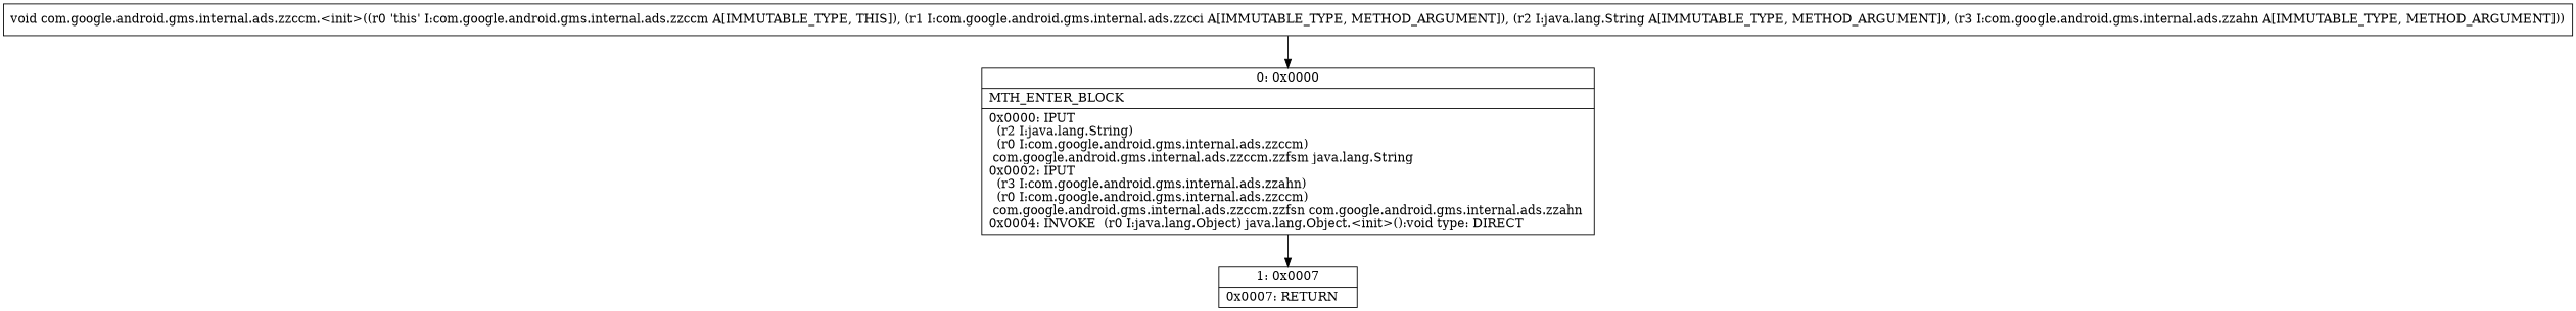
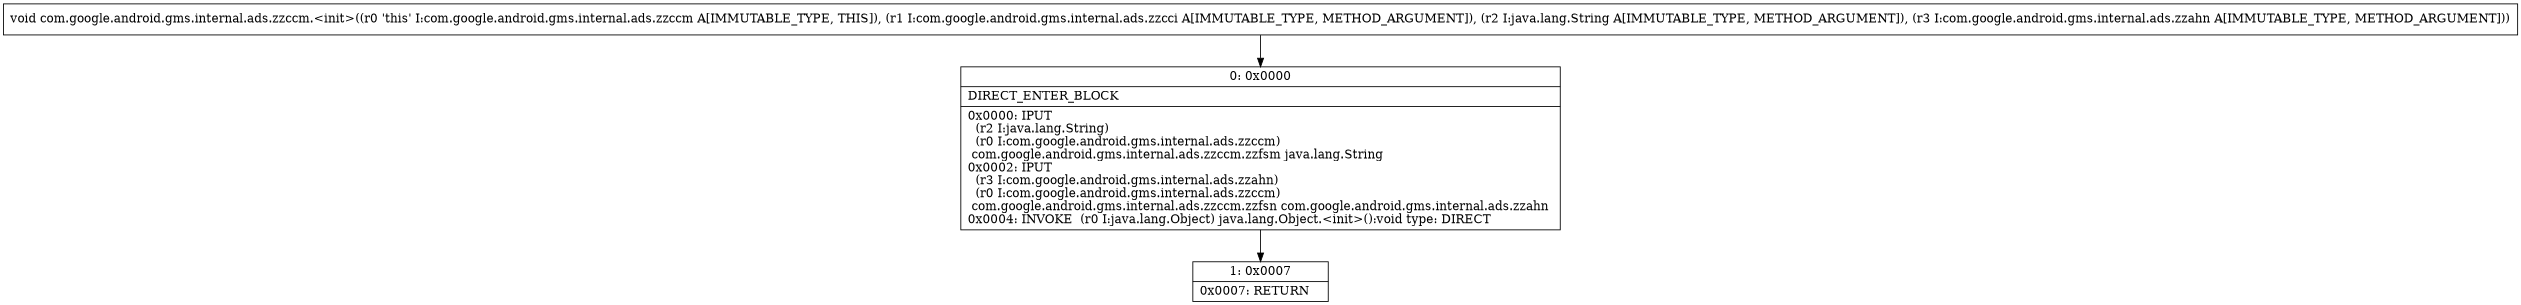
  digraph {
    node [shape=record]
-   n1 [label="{0\:\ 0x0000|MTH_ENTER_BLOCK\l|0x0000: IPUT  \l  (r2 I:java.lang.String)\l  (r0 I:com.google.android.gms.internal.ads.zzccm)\l com.google.android.gms.internal.ads.zzccm.zzfsm java.lang.String \l0x0002: IPUT  \l  (r3 I:com.google.android.gms.internal.ads.zzahn)\l  (r0 I:com.google.android.gms.internal.ads.zzccm)\l com.google.android.gms.internal.ads.zzccm.zzfsn com.google.android.gms.internal.ads.zzahn \l0x0004: INVOKE  (r0 I:java.lang.Object) java.lang.Object.\<init\>():void type: DIRECT \l}"]
+   n1 [label="{0\:\ 0x0000|DIRECT_ENTER_BLOCK\l|0x0000: IPUT  \l  (r2 I:java.lang.String)\l  (r0 I:com.google.android.gms.internal.ads.zzccm)\l com.google.android.gms.internal.ads.zzccm.zzfsm java.lang.String \l0x0002: IPUT  \l  (r3 I:com.google.android.gms.internal.ads.zzahn)\l  (r0 I:com.google.android.gms.internal.ads.zzccm)\l com.google.android.gms.internal.ads.zzccm.zzfsn com.google.android.gms.internal.ads.zzahn \l0x0004: INVOKE  (r0 I:java.lang.Object) java.lang.Object.\<init\>():void type: DIRECT \l}"]
    n2 [label="{1\:\ 0x0007|0x0007: RETURN   \l}"]
    n3 [label="{void com.google.android.gms.internal.ads.zzccm.\<init\>((r0 'this' I:com.google.android.gms.internal.ads.zzccm A[IMMUTABLE_TYPE, THIS]), (r1 I:com.google.android.gms.internal.ads.zzcci A[IMMUTABLE_TYPE, METHOD_ARGUMENT]), (r2 I:java.lang.String A[IMMUTABLE_TYPE, METHOD_ARGUMENT]), (r3 I:com.google.android.gms.internal.ads.zzahn A[IMMUTABLE_TYPE, METHOD_ARGUMENT])) }"]
    n1 -> n2
    n3 -> n1
  }
